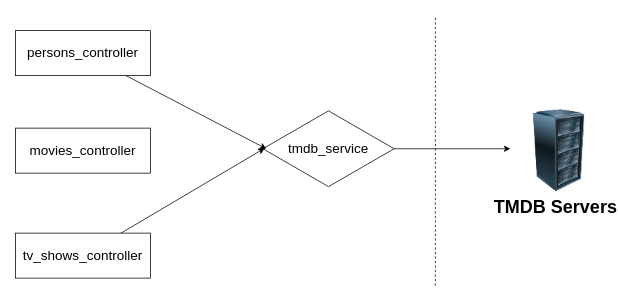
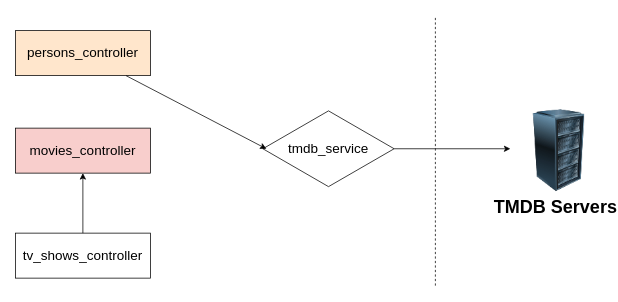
  <mxCell id="0" />
  <mxCell id="1" parent="0" />
- <mxCell id="2" value="movies_controller" style="rounded=0;whiteSpace=wrap;html=1;spacing=2;fontSize=18;" parent="1" vertex="1"><mxGeometry x="20" y="170" width="180" height="60" as="geometry" /></mxCell>
+ <mxCell id="2" value="movies_controller" style="rounded=0;whiteSpace=wrap;html=1;spacing=2;fontSize=18;fillColor=#f8cecc;" parent="1" vertex="1"><mxGeometry x="20" y="170" width="180" height="60" as="geometry" /></mxCell>
  <mxCell id="3" value="" style="image;html=1;image=img/lib/clip_art/computers/Server_Rack_128x128.png;fontSize=14;" parent="1" vertex="1"><mxGeometry x="690" y="145" width="110" height="110" as="geometry" /></mxCell>
  <mxCell id="4" value="" style="endArrow=none;dashed=1;html=1;fontSize=14;" parent="1" edge="1"><mxGeometry width="50" height="50" relative="1" as="geometry"><mxPoint x="580" y="380" as="sourcePoint" /><mxPoint x="580" y="20" as="targetPoint" /><Array as="points"><mxPoint x="580" y="110" /></Array></mxGeometry></mxCell>
  <mxCell id="5" value="TMDB Servers" style="text;strokeColor=none;fillColor=none;html=1;fontSize=24;fontStyle=1;verticalAlign=middle;align=center;" parent="1" vertex="1"><mxGeometry x="690" y="255" width="100" height="40" as="geometry" /></mxCell>
  <mxCell id="6" style="edgeStyle=none;html=1;" parent="1" source="7" edge="1"><mxGeometry relative="1" as="geometry"><mxPoint x="680" y="197.5" as="targetPoint" /></mxGeometry></mxCell>
  <mxCell id="7" value="&lt;span style=&quot;font-size: 18px;&quot;&gt;tmdb_service&lt;/span&gt;" style="html=1;whiteSpace=wrap;aspect=fixed;shape=isoRectangle;" parent="1" vertex="1"><mxGeometry x="350" y="145" width="175" height="105" as="geometry" /></mxCell>
  <mxCell id="8" value="tv_shows&lt;span style=&quot;background-color: transparent;&quot;&gt;_controller&lt;/span&gt;" style="rounded=0;whiteSpace=wrap;html=1;spacing=2;fontSize=18;" parent="1" vertex="1"><mxGeometry x="20" y="310" width="180" height="60" as="geometry" /></mxCell>
- <mxCell id="9" style="edgeStyle=none;html=1;entryX=0.014;entryY=0.493;entryDx=0;entryDy=0;entryPerimeter=0;" parent="1" source="8" target="7" edge="1"><mxGeometry relative="1" as="geometry" /></mxCell>
- <mxCell id="10" value="persons_controller" style="rounded=0;whiteSpace=wrap;html=1;spacing=2;fontSize=18;" parent="1" vertex="1"><mxGeometry x="20" y="40" width="180" height="60" as="geometry" /></mxCell>
+ <mxCell id="9" style="edgeStyle=none;html=1;" parent="1" source="8" target="2" edge="1"><mxGeometry relative="1" as="geometry" /></mxCell>
+ <mxCell id="10" value="persons_controller" style="rounded=0;whiteSpace=wrap;html=1;spacing=2;fontSize=18;fillColor=#ffe6cc;" parent="1" vertex="1"><mxGeometry x="20" y="40" width="180" height="60" as="geometry" /></mxCell>
  <mxCell id="11" style="edgeStyle=none;html=1;entryX=0.027;entryY=0.501;entryDx=0;entryDy=0;entryPerimeter=0;" parent="1" source="10" target="7" edge="1"><mxGeometry relative="1" as="geometry" /></mxCell>
